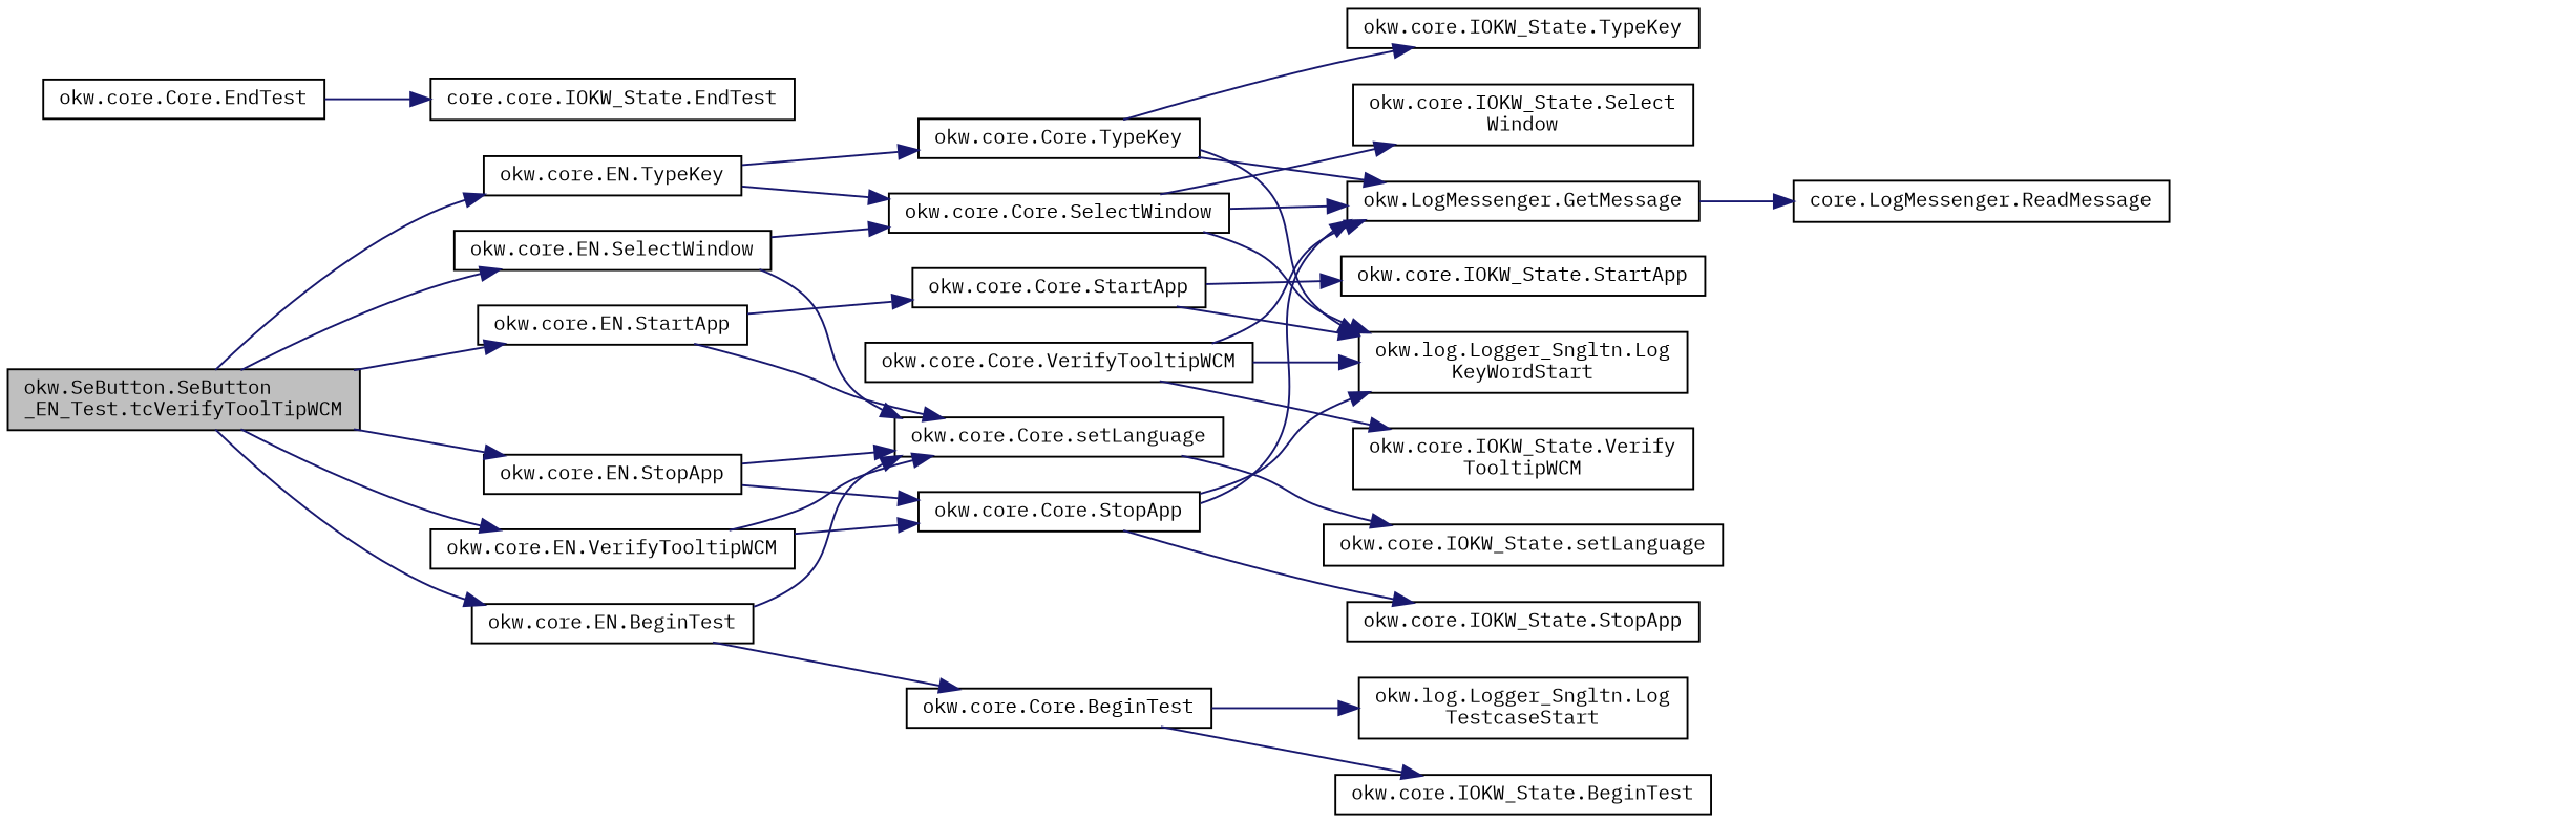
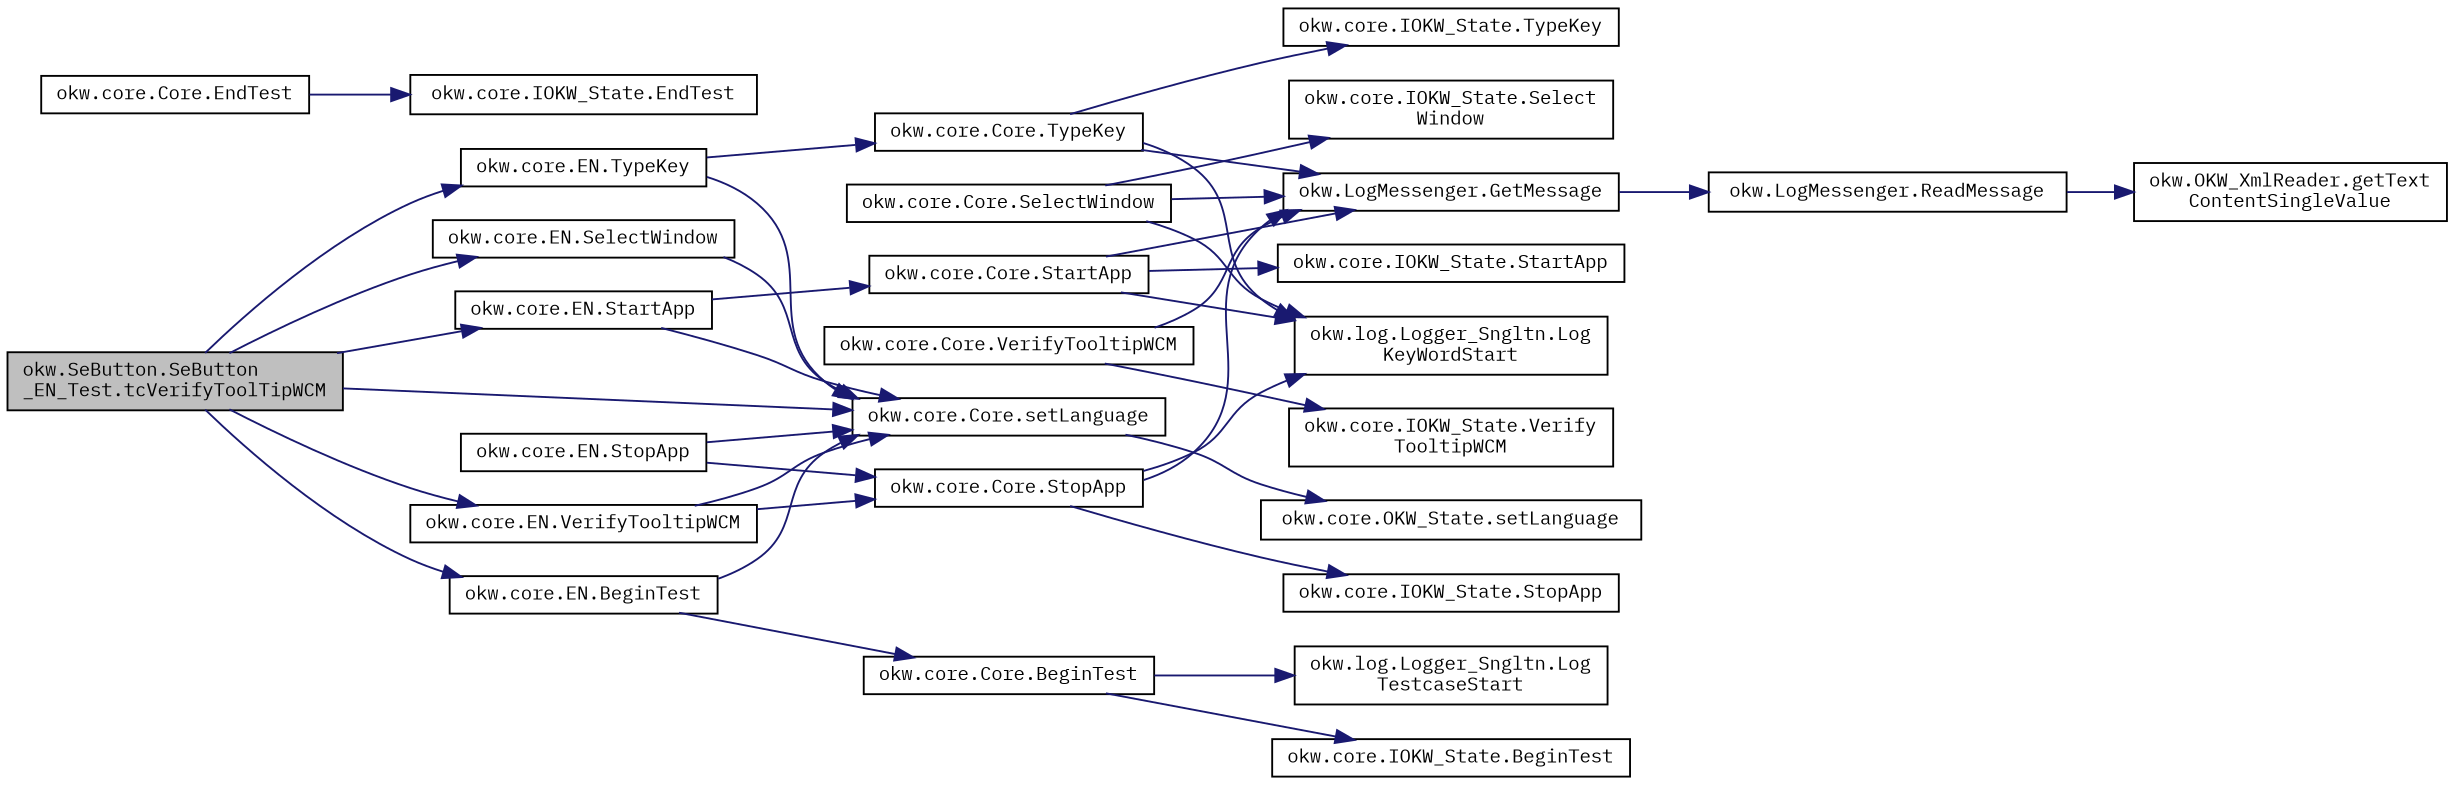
  digraph {
    fontname="IBM Plex Mono"
    rankdir=LR
    node [color=black fillcolor=white fontname="IBM Plex Mono" fontsize=10 shape=record style=filled]
    edge [color=midnightblue fontname="IBM Plex Mono" fontsize=10 labelfontname=Helvetica labelfontsize=10 style=solid]
    n1 [fillcolor=grey75 fontcolor=black height=0.2 label="okw.SeButton.SeButton\l_EN_Test.tcVerifyToolTipWCM" width=0.4]
    n2 [height=0.2 label="okw.core.EN.BeginTest" width=0.4]
    n3 [height=0.2 label="okw.core.EN.StartApp" width=0.4]
    n4 [height=0.2 label="okw.core.EN.TypeKey" width=0.4]
    n5 [height=0.2 label="okw.core.EN.SelectWindow" width=0.4]
    n6 [height=0.2 label="okw.core.EN.VerifyTooltipWCM" width=0.4]
    n7 [height=0.2 label="okw.core.EN.StopApp" width=0.4]
    n8 [height=0.2 label="okw.core.Core.setLanguage" width=0.4]
    n9 [height=0.2 label="okw.core.Core.BeginTest" width=0.4]
    n10 [height=0.2 label="okw.core.Core.StartApp" width=0.4]
    n11 [height=0.2 label="okw.core.Core.TypeKey" width=0.4]
    n12 [height=0.2 label="okw.core.Core.SelectWindow" width=0.4]
    n13 [height=0.2 label="okw.core.Core.StopApp" width=0.4]
-   n14 [height=0.2 label="okw.core.IOKW_State.setLanguage" width=0.4]
+   n14 [height=0.2 label="okw.core.OKW_State.setLanguage" width=0.4]
    n15 [height=0.2 label="okw.log.Logger_Sngltn.Log\lTestcaseStart" width=0.4]
    n16 [height=0.2 label="okw.core.IOKW_State.BeginTest" width=0.4]
    n17 [height=0.2 label="okw.log.Logger_Sngltn.Log\lKeyWordStart" width=0.4]
    n18 [height=0.2 label="okw.LogMessenger.GetMessage" width=0.4]
    n19 [height=0.2 label="okw.core.IOKW_State.StartApp" width=0.4]
-   n20 [height=0.2 label="core.LogMessenger.ReadMessage" width=0.4]
+   n20 [height=0.2 label="okw.LogMessenger.ReadMessage" width=0.4]
+   n21 [height=0.2 label="okw.OKW_XmlReader.getText\lContentSingleValue" width=0.4]
    n22 [height=0.2 label="okw.core.IOKW_State.TypeKey" width=0.4]
    n23 [height=0.2 label="okw.core.IOKW_State.Select\lWindow" width=0.4]
    n24 [height=0.2 label="okw.core.Core.VerifyTooltipWCM" width=0.4]
    n25 [height=0.2 label="okw.core.IOKW_State.Verify\lTooltipWCM" width=0.4]
    n26 [height=0.2 label="okw.core.IOKW_State.StopApp" width=0.4]
    n27 [height=0.2 label="okw.core.Core.EndTest" width=0.4]
-   n28 [height=0.2 label="core.core.IOKW_State.EndTest" width=0.4]
+   n28 [height=0.2 label="okw.core.IOKW_State.EndTest" width=0.4]
    n1 -> n2
    n1 -> n3
    n1 -> n4
    n1 -> n5
    n1 -> n6
-   n1 -> n7
+   n1 -> n8
    n2 -> n8
    n2 -> n9
    n3 -> n8
    n3 -> n10
-   n4 -> n12
+   n4 -> n8
    n4 -> n11
    n5 -> n8
-   n5 -> n12
    n6 -> n8
    n6 -> n13
    n7 -> n8
    n7 -> n13
    n8 -> n14
    n9 -> n15
    n9 -> n16
    n10 -> n17
+   n10 -> n18
    n10 -> n19
    n11 -> n17
    n11 -> n18
    n11 -> n22
    n12 -> n17
    n12 -> n18
    n12 -> n23
    n13 -> n17
    n13 -> n18
    n13 -> n26
    n18 -> n20
-   n24 -> n17
+   n20 -> n21
    n24 -> n18
    n24 -> n25
    n27 -> n28
  }
